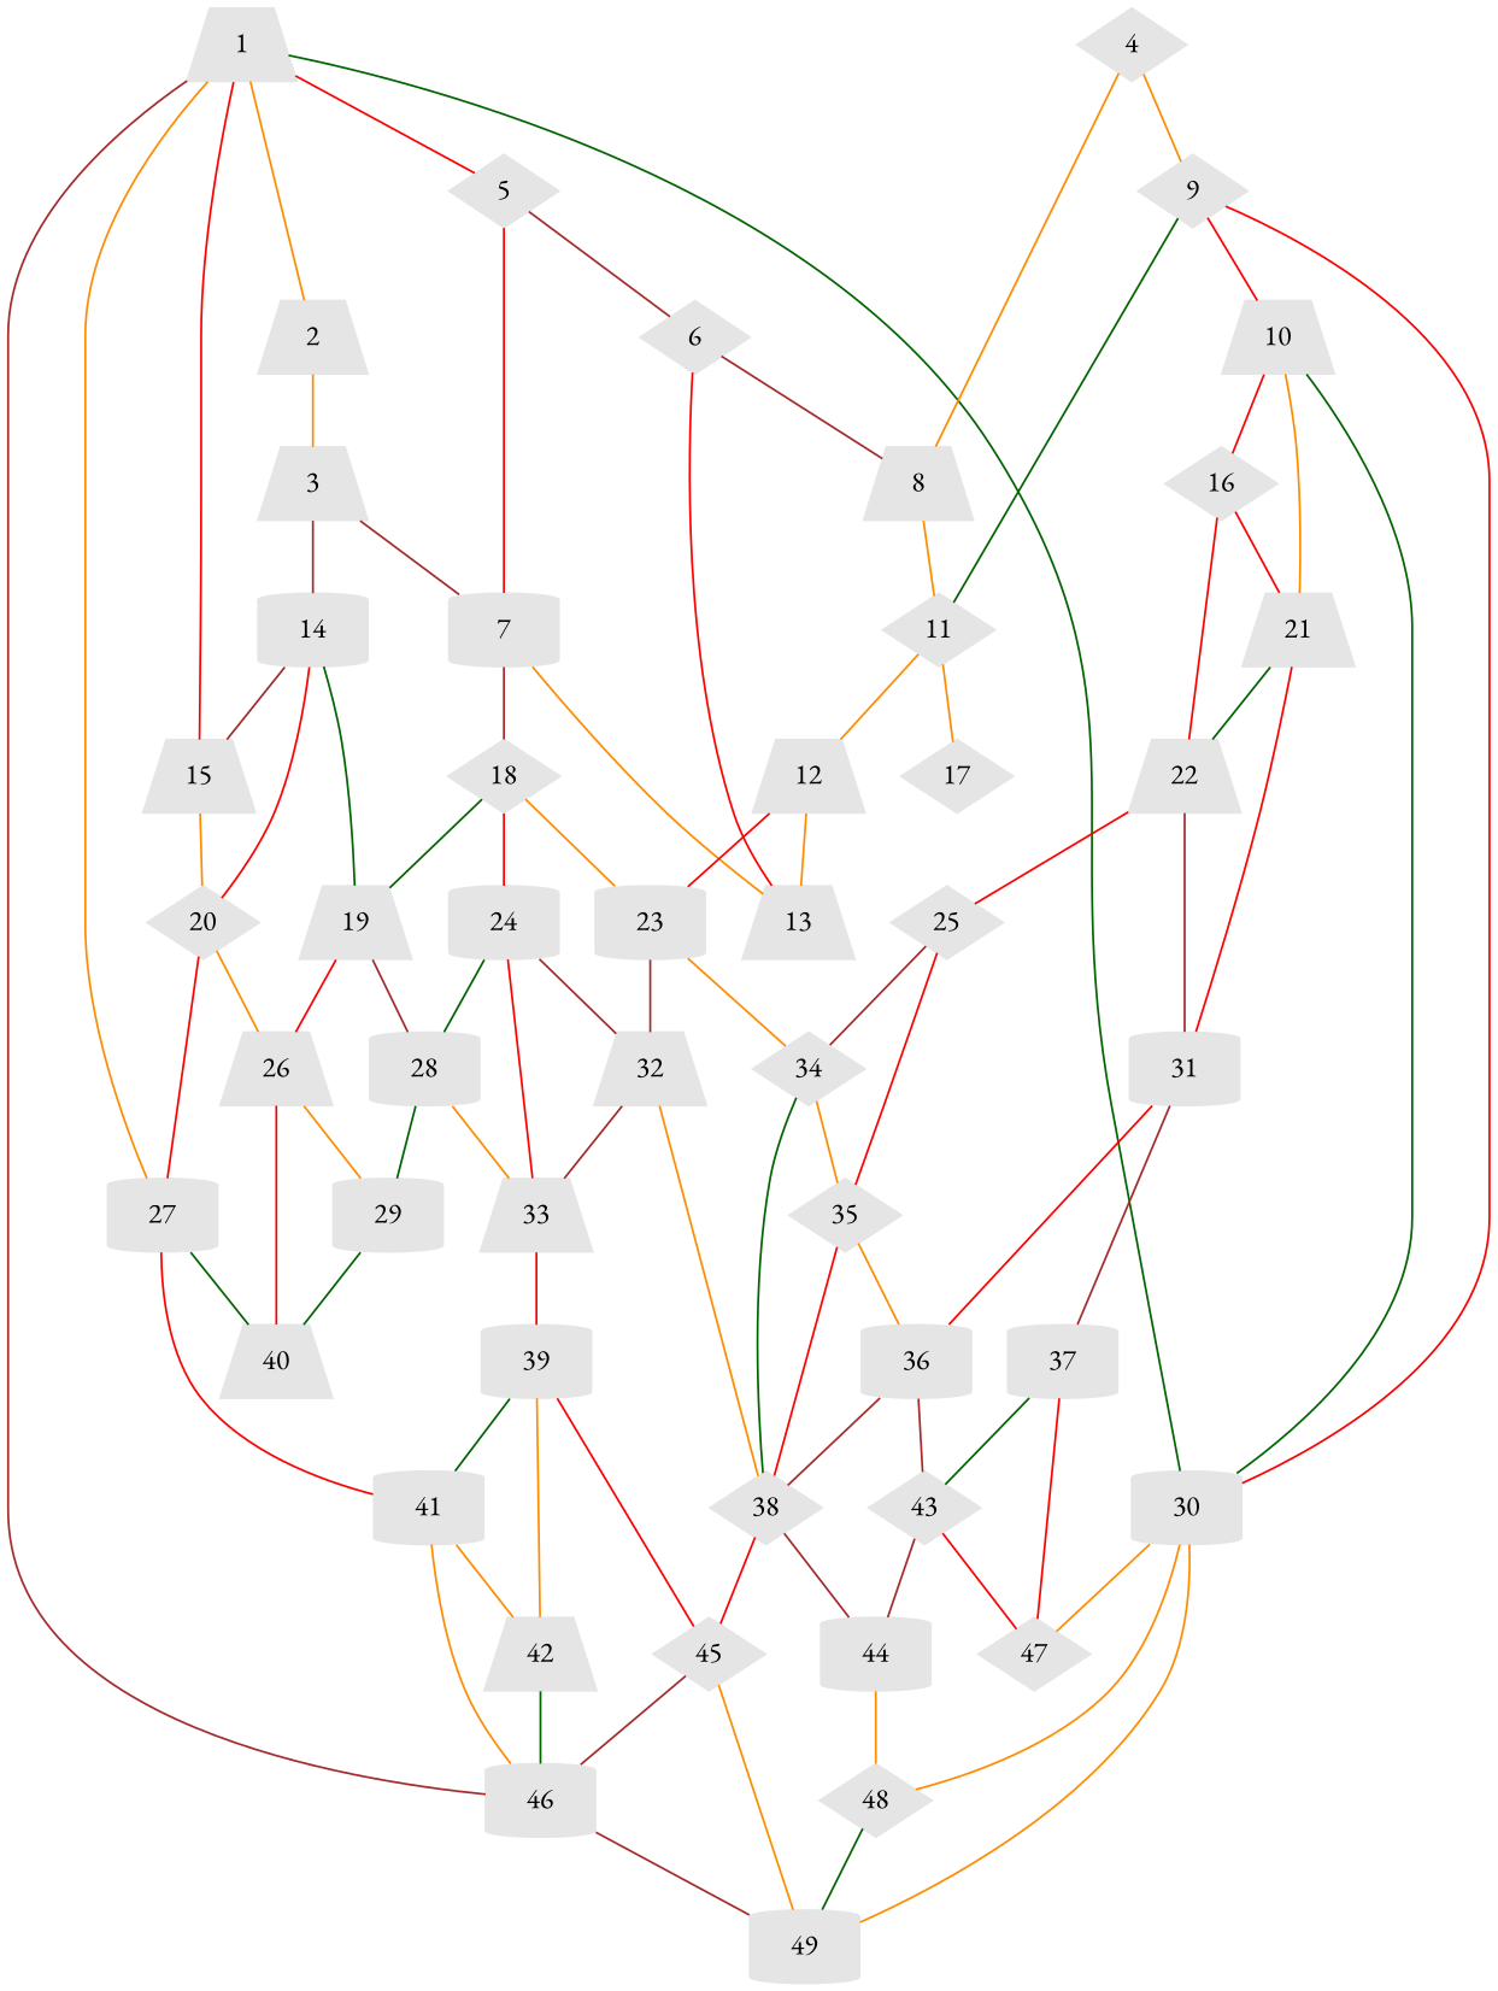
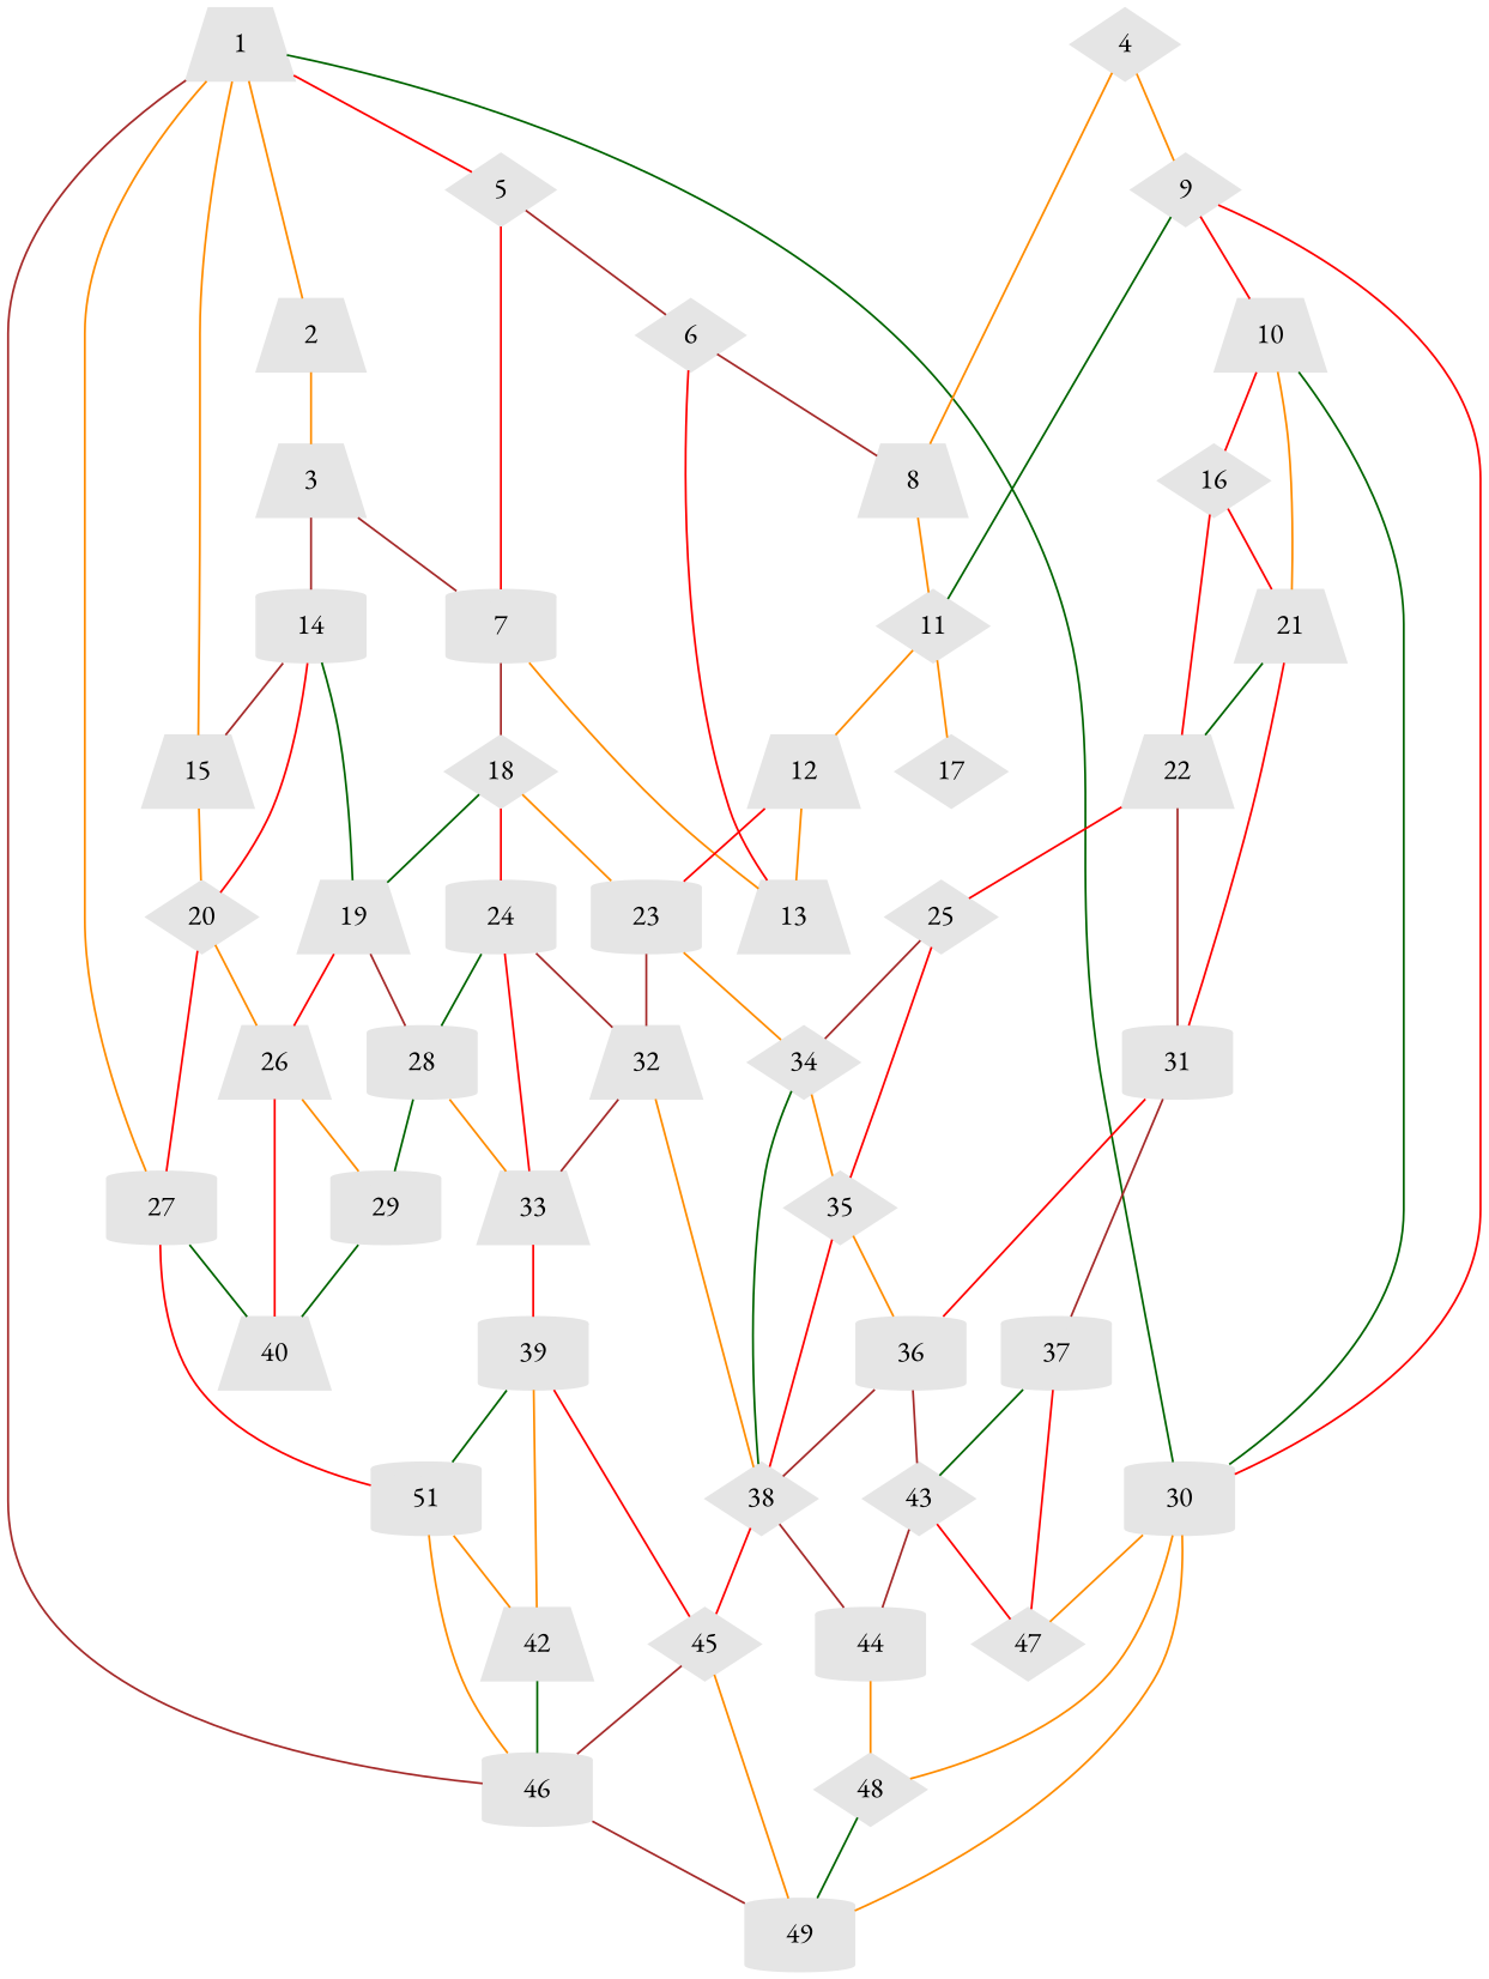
  graph {
    fontname="EB Garamond"
    node [color=gray90 fontname="EB Garamond" shape=diamond style=filled]
    edge [color=darkorange fontname="EB Garamond" weight=1.0]
    1 [shape=trapezium]
    2 [shape=trapezium]
    5
    15 [shape=trapezium]
    27 [shape=cylinder]
    30 [shape=cylinder]
    46 [shape=cylinder]
    3 [shape=trapezium]
    7 [shape=cylinder]
    6
    20
    40 [shape=trapezium]
-   41 [shape=cylinder]
+   41 [shape=cylinder label=51]
    47
    48
    49 [shape=cylinder]
    14 [shape=cylinder]
    13 [shape=trapezium]
    18
    19 [shape=trapezium]
    8 [shape=trapezium]
    4
    9
    11
    10 [shape=trapezium]
    23 [shape=cylinder]
    24 [shape=cylinder]
    12 [shape=trapezium]
    17
    16
    21 [shape=trapezium]
    22 [shape=trapezium]
    31 [shape=cylinder]
    32 [shape=trapezium]
    34
    26 [shape=trapezium]
    28 [shape=cylinder]
    25
    35
    33 [shape=trapezium]
    29 [shape=cylinder]
    36 [shape=cylinder]
    37 [shape=cylinder]
    38
    39 [shape=cylinder]
    42 [shape=trapezium]
    43
    44 [shape=cylinder]
    45
    1 -- 2
    1 -- 5 [color=red]
-   1 -- 15 [color=red]
+   1 -- 15
    1 -- 27
    1 -- 30 [color=darkgreen]
    1 -- 46 [color=brown]
    2 -- 3 [weight=2.0]
    5 -- 7 [color=red]
    5 -- 6 [color=brown]
    15 -- 20
    27 -- 40 [color=darkgreen]
    27 -- 41 [color=red]
    30 -- 47
    30 -- 48
    30 -- 49
    46 -- 49 [color=brown]
    3 -- 7 [color=brown]
    3 -- 14 [color=brown]
    7 -- 13
    7 -- 18 [color=brown]
    6 -- 13 [color=red weight=2.0]
    6 -- 8 [color=brown]
    20 -- 27 [color=red]
    20 -- 26
    41 -- 46
    41 -- 42
    48 -- 49 [color=darkgreen]
    14 -- 15 [color=brown]
    14 -- 20 [color=red]
    14 -- 19 [color=darkgreen]
    18 -- 19 [color=darkgreen]
    18 -- 23
    18 -- 24 [color=red]
    19 -- 26 [color=red]
    19 -- 28 [color=brown]
    8 -- 11
    4 -- 8
    4 -- 9
    9 -- 30 [color=red]
    9 -- 11 [color=darkgreen]
    9 -- 10 [color=red]
    11 -- 12
    11 -- 17
    10 -- 30 [color=darkgreen]
    10 -- 16 [color=red]
    10 -- 21
    23 -- 32 [color=brown]
    23 -- 34
    24 -- 32 [color=brown]
    24 -- 28 [color=darkgreen]
    24 -- 33 [color=red]
    12 -- 13
    12 -- 23 [color=red]
    16 -- 21 [color=red]
    16 -- 22 [color=red]
    21 -- 22 [color=darkgreen]
    21 -- 31 [color=red]
    22 -- 31 [color=brown]
    22 -- 25 [color=red]
    31 -- 36 [color=red]
    31 -- 37 [color=brown]
    32 -- 33 [color=brown]
    32 -- 38
    34 -- 35
    34 -- 38 [color=darkgreen]
    26 -- 40 [color=red]
    26 -- 29
    28 -- 33
    28 -- 29 [color=darkgreen]
    25 -- 34 [color=brown]
    25 -- 35 [color=red]
    35 -- 36
    35 -- 38 [color=red]
    33 -- 39 [color=red]
    29 -- 40 [color=darkgreen]
    36 -- 38 [color=brown]
    36 -- 43 [color=brown]
    37 -- 47 [color=red weight=2.0]
    37 -- 43 [color=darkgreen]
    38 -- 44 [color=brown]
    38 -- 45 [color=red]
    39 -- 41 [color=darkgreen]
    39 -- 42
    39 -- 45 [color=red]
    42 -- 46 [color=darkgreen]
    43 -- 47 [color=red]
    43 -- 44 [color=brown]
    44 -- 48 [weight=2.0]
    45 -- 46 [color=brown]
    45 -- 49
  }
